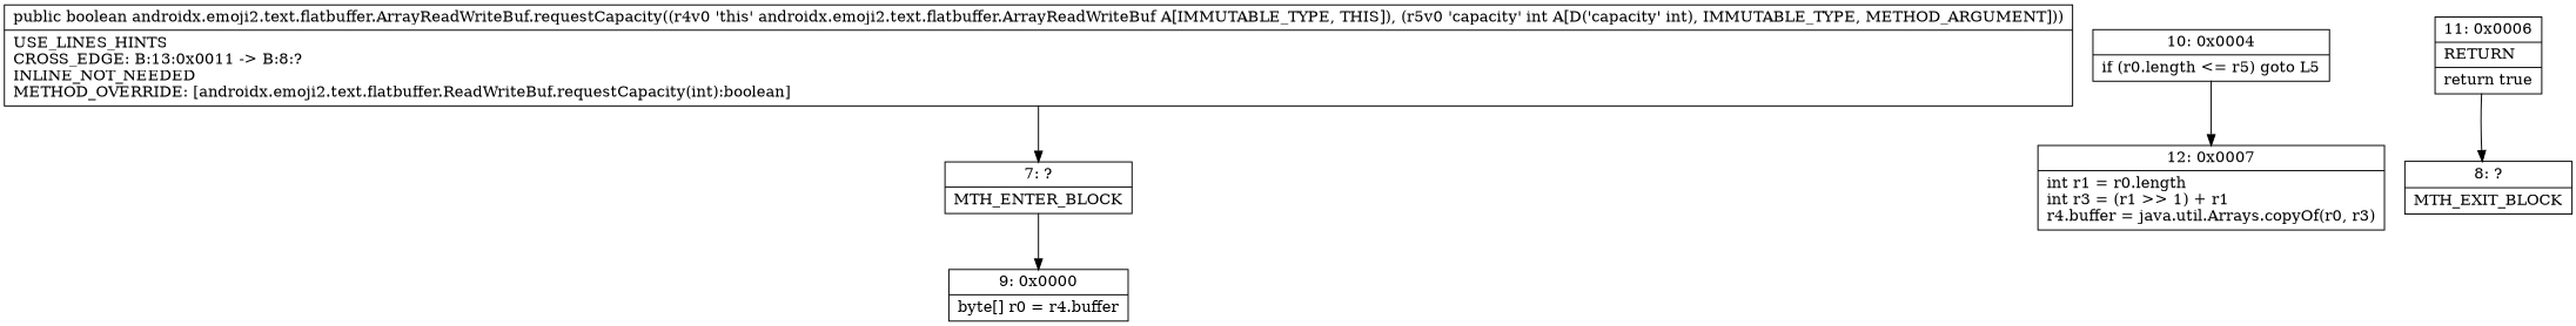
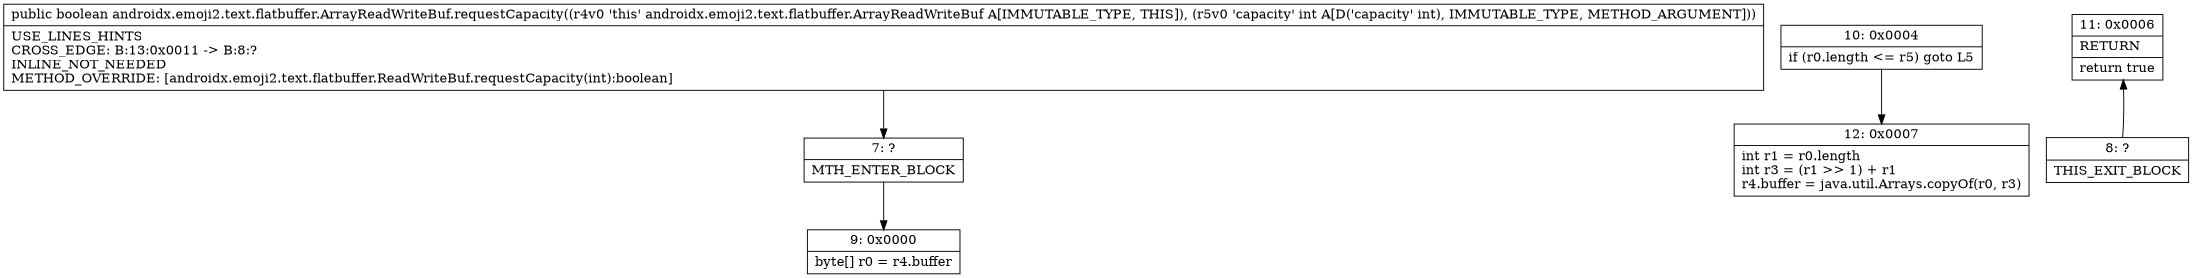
  digraph {
    node [shape=record]
    n1 [label="{7\:\ ?|MTH_ENTER_BLOCK\l}"]
    n2 [label="{9\:\ 0x0000|byte[] r0 = r4.buffer\l}"]
    n3 [label="{10\:\ 0x0004|if (r0.length \<= r5) goto L5\l}"]
    n4 [label="{12\:\ 0x0007|int r1 = r0.length\lint r3 = (r1 \>\> 1) + r1\lr4.buffer = java.util.Arrays.copyOf(r0, r3)\l}"]
    n5 [label="{11\:\ 0x0006|RETURN\l|return true\l}"]
-   n6 [label="{8\:\ ?|MTH_EXIT_BLOCK\l}"]
+   n6 [label="{8\:\ ?|THIS_EXIT_BLOCK\l}"]
    n7 [label="{public boolean androidx.emoji2.text.flatbuffer.ArrayReadWriteBuf.requestCapacity((r4v0 'this' androidx.emoji2.text.flatbuffer.ArrayReadWriteBuf A[IMMUTABLE_TYPE, THIS]), (r5v0 'capacity' int A[D('capacity' int), IMMUTABLE_TYPE, METHOD_ARGUMENT]))  | USE_LINES_HINTS\lCROSS_EDGE: B:13:0x0011 \-\> B:8:?\lINLINE_NOT_NEEDED\lMETHOD_OVERRIDE: [androidx.emoji2.text.flatbuffer.ReadWriteBuf.requestCapacity(int):boolean]\l}"]
    n1 -> n2
    n3 -> n4
-   n5 -> n6
+   n6 -> n5
    n7 -> n1
  }
